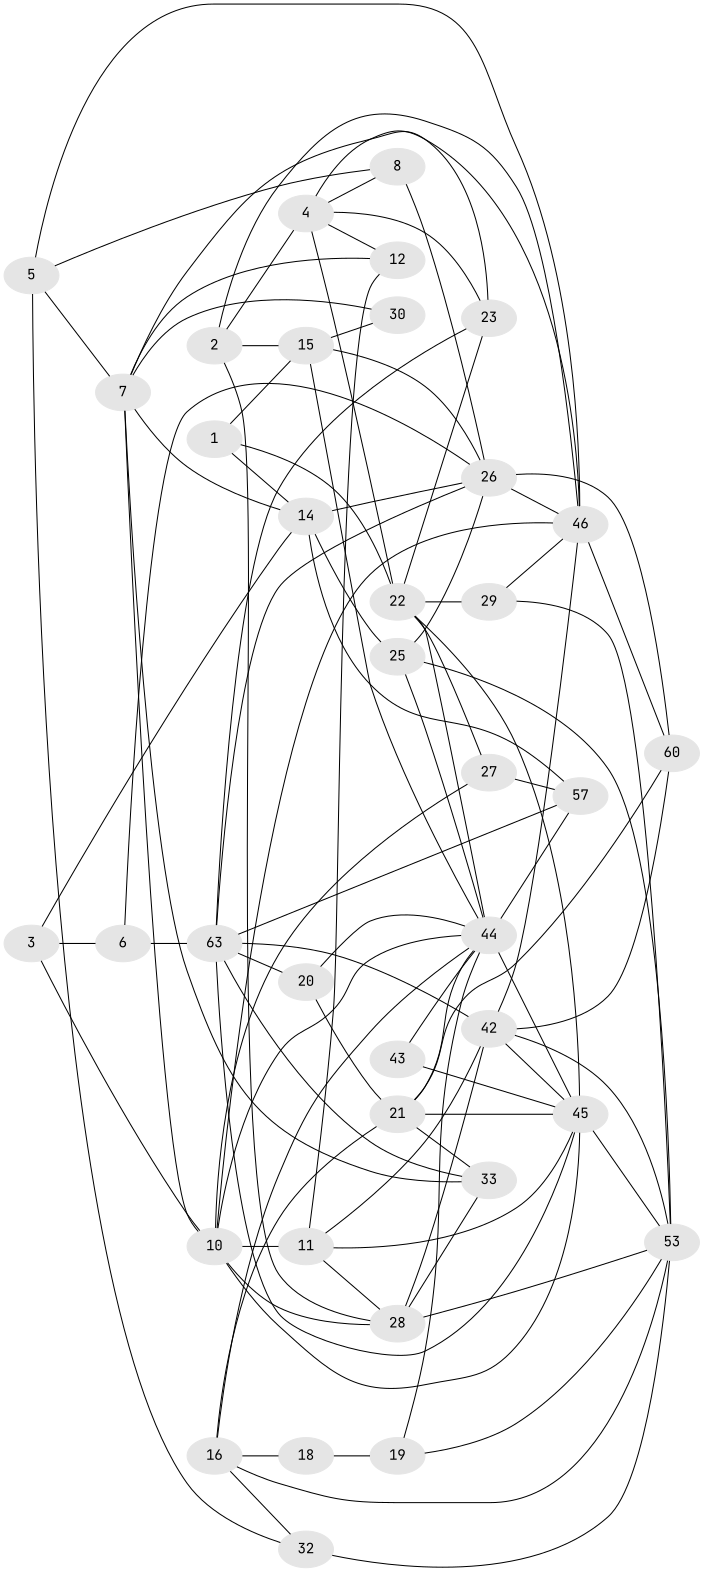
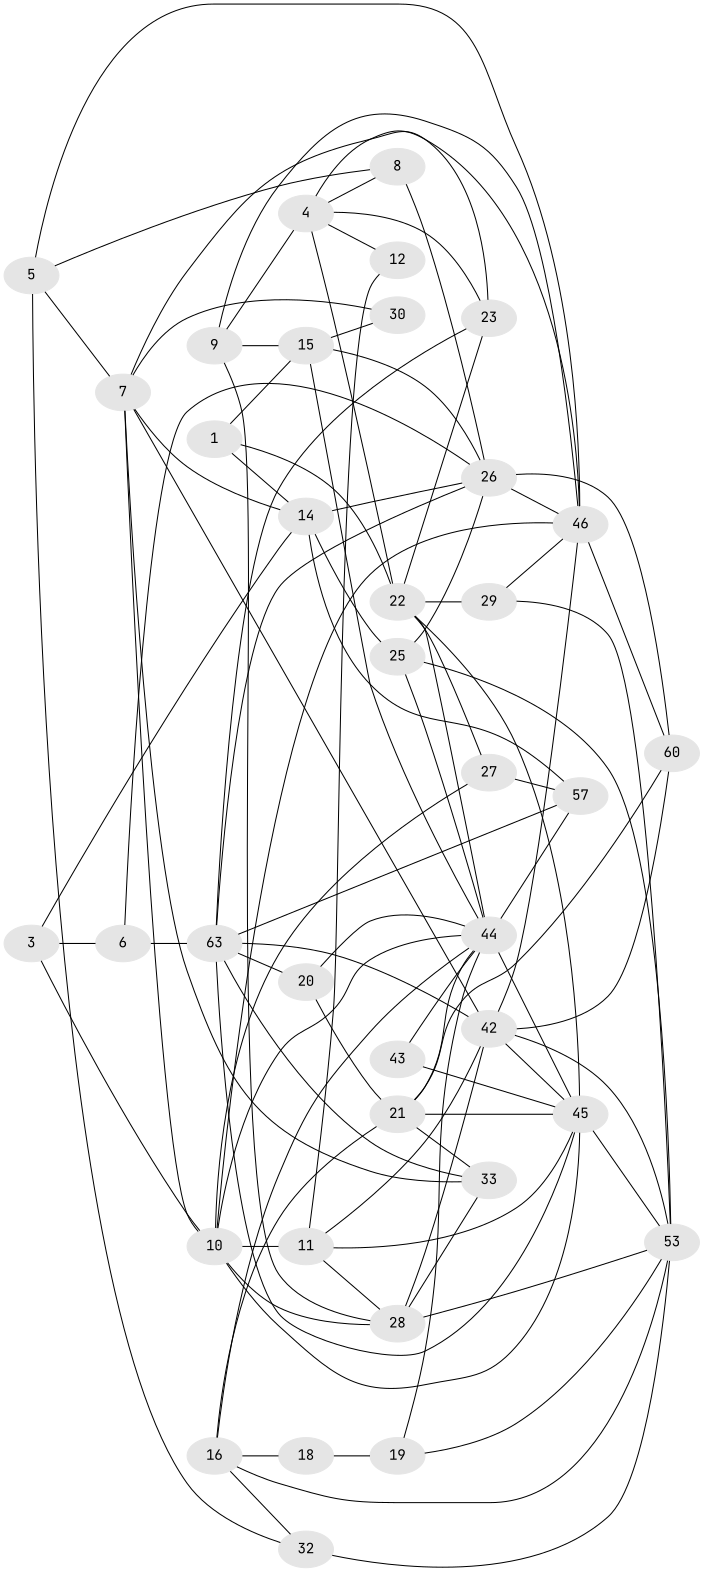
  graph {
    fontname="JetBrains Mono"
    rankdir=LR
    node [color=gray90 fontname="JetBrains Mono" style=filled]
    edge [fontname="JetBrains Mono"]
    1 [super="+52"]
    14 [super="+17"]
    15 [super="+40"]
    22 [super="+50"]
    26 [super="+61"]
    57
    25 [super="+38"]
    30
    44 [super="+56"]
    23
    27
    45 [super="+47"]
    29
-   2 [super="+39"]
+   2 [super="+39" label=9]
    4 [super="+59"]
    28 [super="+51"]
    46 [super="+54"]
    8
    12
    33
    42 [super="+48"]
    53 [super="+58"]
    60
    3
    6
    10 [super="+31"]
    n27 [label=63 super="+35"]
    11 [super="+55"]
    5 [super="+9"]
    7 [super="+41"]
    32
    20
    21 [super="+34"]
    16 [super="+49"]
    18
    19 [super="+24"]
    43
    1 -- 14
    1 -- 15
    1 -- 22
    14 -- 26
    14 -- 57
    14 -- 25
    15 -- 26
    15 -- 30
    15 -- 44
    22 -- 44
    22 -- 23
    22 -- 27
    22 -- 45
    22 -- 29
    26 -- 46
    26 -- 60
    25 -- 26
    25 -- 44
    25 -- 53
    44 -- 57
    44 -- 45
    27 -- 57
    45 -- 53
    29 -- 46
    29 -- 53
    2 -- 15
    2 -- 4
    2 -- 28
    2 -- 46 [weight=2]
    4 -- 22
    4 -- 23
    4 -- 46
    4 -- 8
    4 -- 12
    28 -- 33
    28 -- 42
    28 -- 53
    46 -- 60
    8 -- 26
    42 -- 45
    42 -- 46
    42 -- 53
    42 -- 60
    3 -- 14
    3 -- 6
    3 -- 10
    6 -- 26
    6 -- n27
    10 -- 44
    10 -- 27
    10 -- 45
    10 -- 28
    10 -- 46
    10 -- 11
    n27 -- 26
    n27 -- 57
    n27 -- 23
    n27 -- 45
    n27 -- 33
    n27 -- 42
    n27 -- 20
    11 -- 45
    11 -- 28
    11 -- 12
    11 -- 42
    5 -- 46
    5 -- 8
    5 -- 7
    5 -- 32
    7 -- 14
    7 -- 30
    7 -- 23
    7 -- 33
-   7 -- 12
+   7 -- 42
    7 -- 10
    32 -- 53
    20 -- 44
    20 -- 21
    21 -- 44
    21 -- 45
    21 -- 33
    21 -- 60
    16 -- 44
    16 -- 53
    16 -- 32
    16 -- 21
    16 -- 18
    18 -- 19
    19 -- 44 [weight=2]
    19 -- 53
    43 -- 44
    43 -- 45
  }
